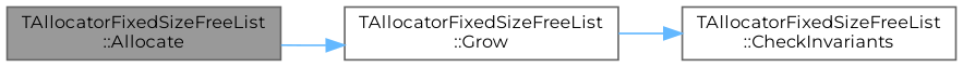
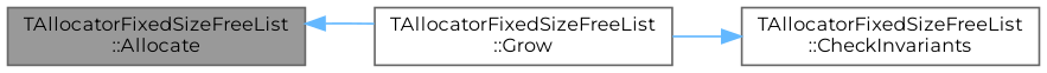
  digraph {
    fontname=Montserrat
    rankdir=LR
    node [color=grey40 fillcolor=white fontname=Montserrat fontsize=10 shape=box style=filled]
    edge [color=steelblue1 fontname=Montserrat fontsize=10 labelfontname=Helvetica labelfontsize=10 style=solid]
    n1 [color=gray40 fillcolor=grey60 fontcolor=black height=0.2 label="TAllocatorFixedSizeFreeList\l::Allocate" width=0.4]
    n2 [height=0.2 label="TAllocatorFixedSizeFreeList\l::Grow" width=0.4]
    n3 [height=0.2 label="TAllocatorFixedSizeFreeList\l::CheckInvariants" width=0.4]
-   n1 -> n2
+   n2 -> n1
    n2 -> n3
  }
